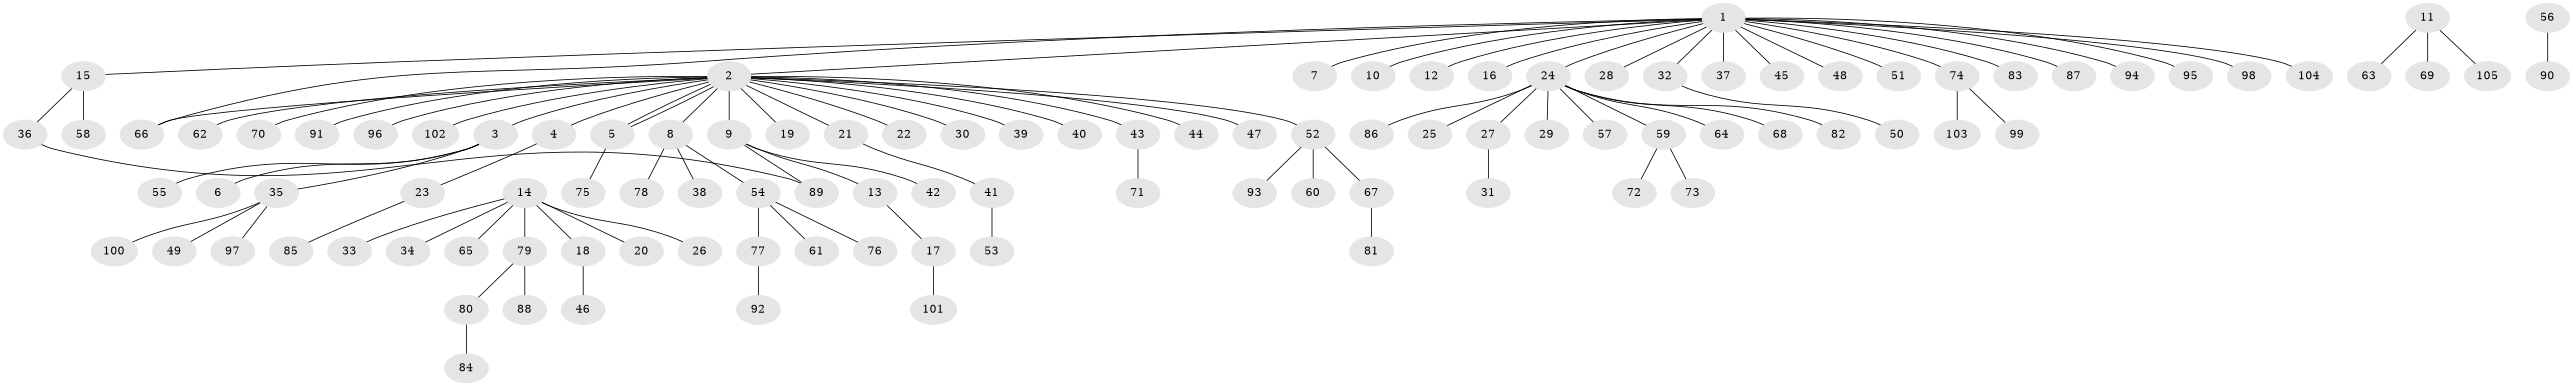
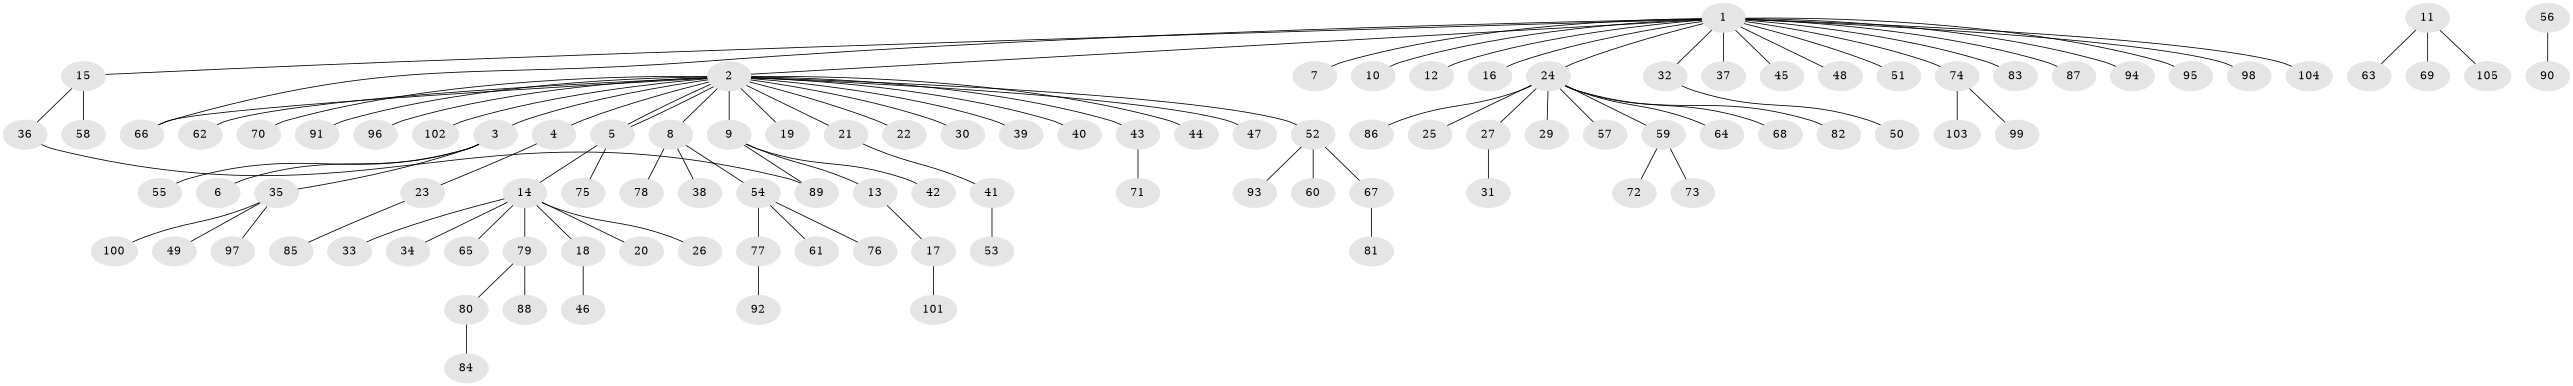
  graph {
    node [color=gray90 style=filled]
    1
    2
    7
    10
    12
    15
    16
    24
-   28
    32
    37
    45
    48
    51
    66
    74
    83
    87
    94
    95
    98
    104
    3
    4
    5
    8
    9
    19
    21
    22
    30
    39
    40
    43
    44
    47
    52
    62
    70
    91
    96
    102
    11
    63
    69
    105
    36
    58
    25
    27
    29
    57
    59
    64
    68
    82
    86
    50
    99
    103
    6
    35
    55
    23
    14
    75
    38
    54
    78
    13
    42
    89
    41
    71
    60
    67
    93
    49
    97
    100
    85
    18
    20
    26
    33
    34
    65
    79
    61
    76
    77
    17
    101
    46
    80
    88
    56
    90
    53
    31
    72
    73
    81
    92
    84
    1 -- 2
    1 -- 7
    1 -- 10
    1 -- 12
    1 -- 15
    1 -- 16
    1 -- 24
-   1 -- 28
    1 -- 32
    1 -- 37
    1 -- 45
    1 -- 48
    1 -- 51
    1 -- 66
    1 -- 74
    1 -- 83
    1 -- 87
    1 -- 94
    1 -- 95
    1 -- 98
    1 -- 104
    2 -- 66
    2 -- 3
    2 -- 4
    2 -- 5
    2 -- 5
    2 -- 8
    2 -- 9
    2 -- 19
    2 -- 21
    2 -- 22
    2 -- 30
    2 -- 39
    2 -- 40
    2 -- 43
    2 -- 44
    2 -- 47
    2 -- 52
    2 -- 62
    2 -- 70
    2 -- 91
    2 -- 96
    2 -- 102
    15 -- 36
    15 -- 58
    24 -- 25
    24 -- 27
    24 -- 29
    24 -- 57
    24 -- 59
    24 -- 64
    24 -- 68
    24 -- 82
    24 -- 86
    32 -- 50
    74 -- 99
    74 -- 103
    3 -- 6
    3 -- 35
    3 -- 55
    4 -- 23
+   5 -- 14
    5 -- 75
    8 -- 38
    8 -- 54
    8 -- 78
    9 -- 13
    9 -- 42
    9 -- 89
    21 -- 41
    43 -- 71
    52 -- 60
    52 -- 67
    52 -- 93
    11 -- 63
    11 -- 69
    11 -- 105
    36 -- 89
    27 -- 31
    59 -- 72
    59 -- 73
    35 -- 49
    35 -- 97
    35 -- 100
    23 -- 85
    14 -- 18
    14 -- 20
    14 -- 26
    14 -- 33
    14 -- 34
    14 -- 65
    14 -- 79
    54 -- 61
    54 -- 76
    54 -- 77
    13 -- 17
    41 -- 53
    67 -- 81
    18 -- 46
    79 -- 80
    79 -- 88
    77 -- 92
    17 -- 101
    80 -- 84
    56 -- 90
  }
